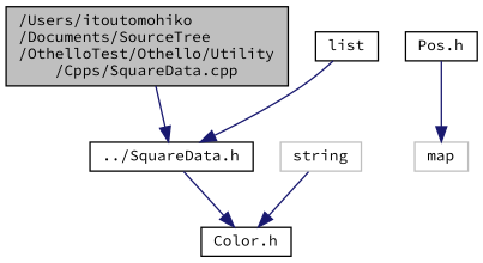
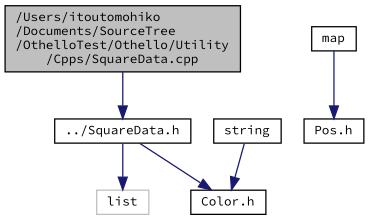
  digraph {
    fontname="Source Code Pro"
    node [color=black fillcolor=white fontname="Source Code Pro" fontsize=10 shape=record style=filled]
    edge [color=midnightblue fontname="Source Code Pro" fontsize=10 labelfontname=Helvetica labelfontsize=10 style=solid]
    n1 [fillcolor=grey75 fontcolor=black height=0.2 label="/Users/itoutomohiko\l/Documents/SourceTree\l/OthelloTest/Othello/Utility\l/Cpps/SquareData.cpp" width=0.4]
    n2 [height=0.2 label="../SquareData.h" width=0.4]
-   n3 [height=0.2 label=list width=0.4]
+   n3 [color=grey75 height=0.2 label=list width=0.4]
    n4 [height=0.2 label="Color.h" width=0.4]
    n5 [height=0.2 label="Pos.h" width=0.4]
-   n6 [color=grey75 height=0.2 label=map width=0.4]
-   n7 [color=grey75 height=0.2 label=string width=0.4]
+   n6 [height=0.2 label=map width=0.4]
+   n7 [height=0.2 label=string width=0.4]
    n1 -> n2
-   n3 -> n2
+   n2 -> n3
    n2 -> n4
-   n5 -> n6
+   n6 -> n5
    n7 -> n4
  }
